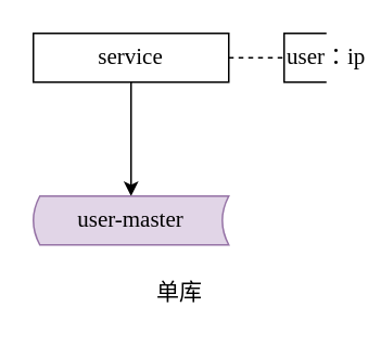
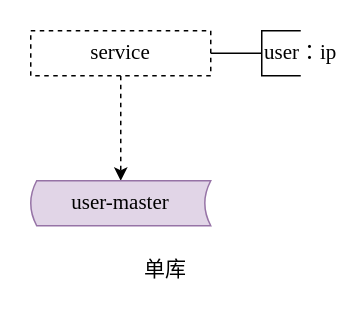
  <mxCell id="0" />
  <mxCell id="1" parent="0" />
- <mxCell id="2" style="edgeStyle=orthogonalEdgeStyle;rounded=0;orthogonalLoop=1;jettySize=auto;html=1;exitX=0.5;exitY=1;exitDx=0;exitDy=0;fontFamily=Verdana;fontSize=14;" edge="1" parent="1" source="3" target="4"><mxGeometry relative="1" as="geometry" /></mxCell>
- <mxCell id="3" value="service" style="rounded=0;whiteSpace=wrap;html=1;fontSize=14;fontFamily=Verdana;" vertex="1" parent="1"><mxGeometry x="20" y="20" width="120" height="30" as="geometry" /></mxCell>
+ <mxCell id="2" style="edgeStyle=orthogonalEdgeStyle;rounded=0;orthogonalLoop=1;jettySize=auto;html=1;exitX=0.5;exitY=1;exitDx=0;exitDy=0;fontFamily=Verdana;fontSize=14;dashed=1;" edge="1" parent="1" source="3" target="4"><mxGeometry relative="1" as="geometry" /></mxCell>
+ <mxCell id="3" value="service" style="rounded=0;whiteSpace=wrap;html=1;fontSize=14;fontFamily=Verdana;dashed=1;" vertex="1" parent="1"><mxGeometry x="20" y="20" width="120" height="30" as="geometry" /></mxCell>
  <mxCell id="4" value="user-master" style="shape=dataStorage;whiteSpace=wrap;html=1;fontFamily=Verdana;fontSize=14;size=0.033;fillColor=#e1d5e7;strokeColor=#9673a6;" vertex="1" parent="1"><mxGeometry x="20" y="120" width="120" height="30" as="geometry" /></mxCell>
  <mxCell id="5" value="user：ip" style="strokeWidth=1;html=1;shape=mxgraph.flowchart.annotation_1;align=left;pointerEvents=1;fontFamily=Verdana;fontSize=14;" vertex="1" parent="1"><mxGeometry x="174" y="20" width="26" height="30" as="geometry" /></mxCell>
- <mxCell id="6" value="" style="endArrow=none;html=1;fontFamily=Verdana;fontSize=14;entryX=0;entryY=0.5;entryDx=0;entryDy=0;entryPerimeter=0;exitX=1;exitY=0.5;exitDx=0;exitDy=0;dashed=1;" edge="1" parent="1" source="3" target="5"><mxGeometry width="50" height="50" relative="1" as="geometry"><mxPoint x="150" y="230" as="sourcePoint" /><mxPoint x="200" y="180" as="targetPoint" /></mxGeometry></mxCell>
+ <mxCell id="6" value="" style="endArrow=none;html=1;fontFamily=Verdana;fontSize=14;entryX=0;entryY=0.5;entryDx=0;entryDy=0;entryPerimeter=0;exitX=1;exitY=0.5;exitDx=0;exitDy=0;" edge="1" parent="1" source="3" target="5"><mxGeometry width="50" height="50" relative="1" as="geometry"><mxPoint x="150" y="230" as="sourcePoint" /><mxPoint x="200" y="180" as="targetPoint" /></mxGeometry></mxCell>
  <mxCell id="7" value="单库" style="text;html=1;strokeColor=none;fillColor=none;align=center;verticalAlign=middle;whiteSpace=wrap;rounded=0;fontFamily=Verdana;fontSize=14;" vertex="1" parent="1"><mxGeometry x="90" y="170" width="40" height="20" as="geometry" /></mxCell>
